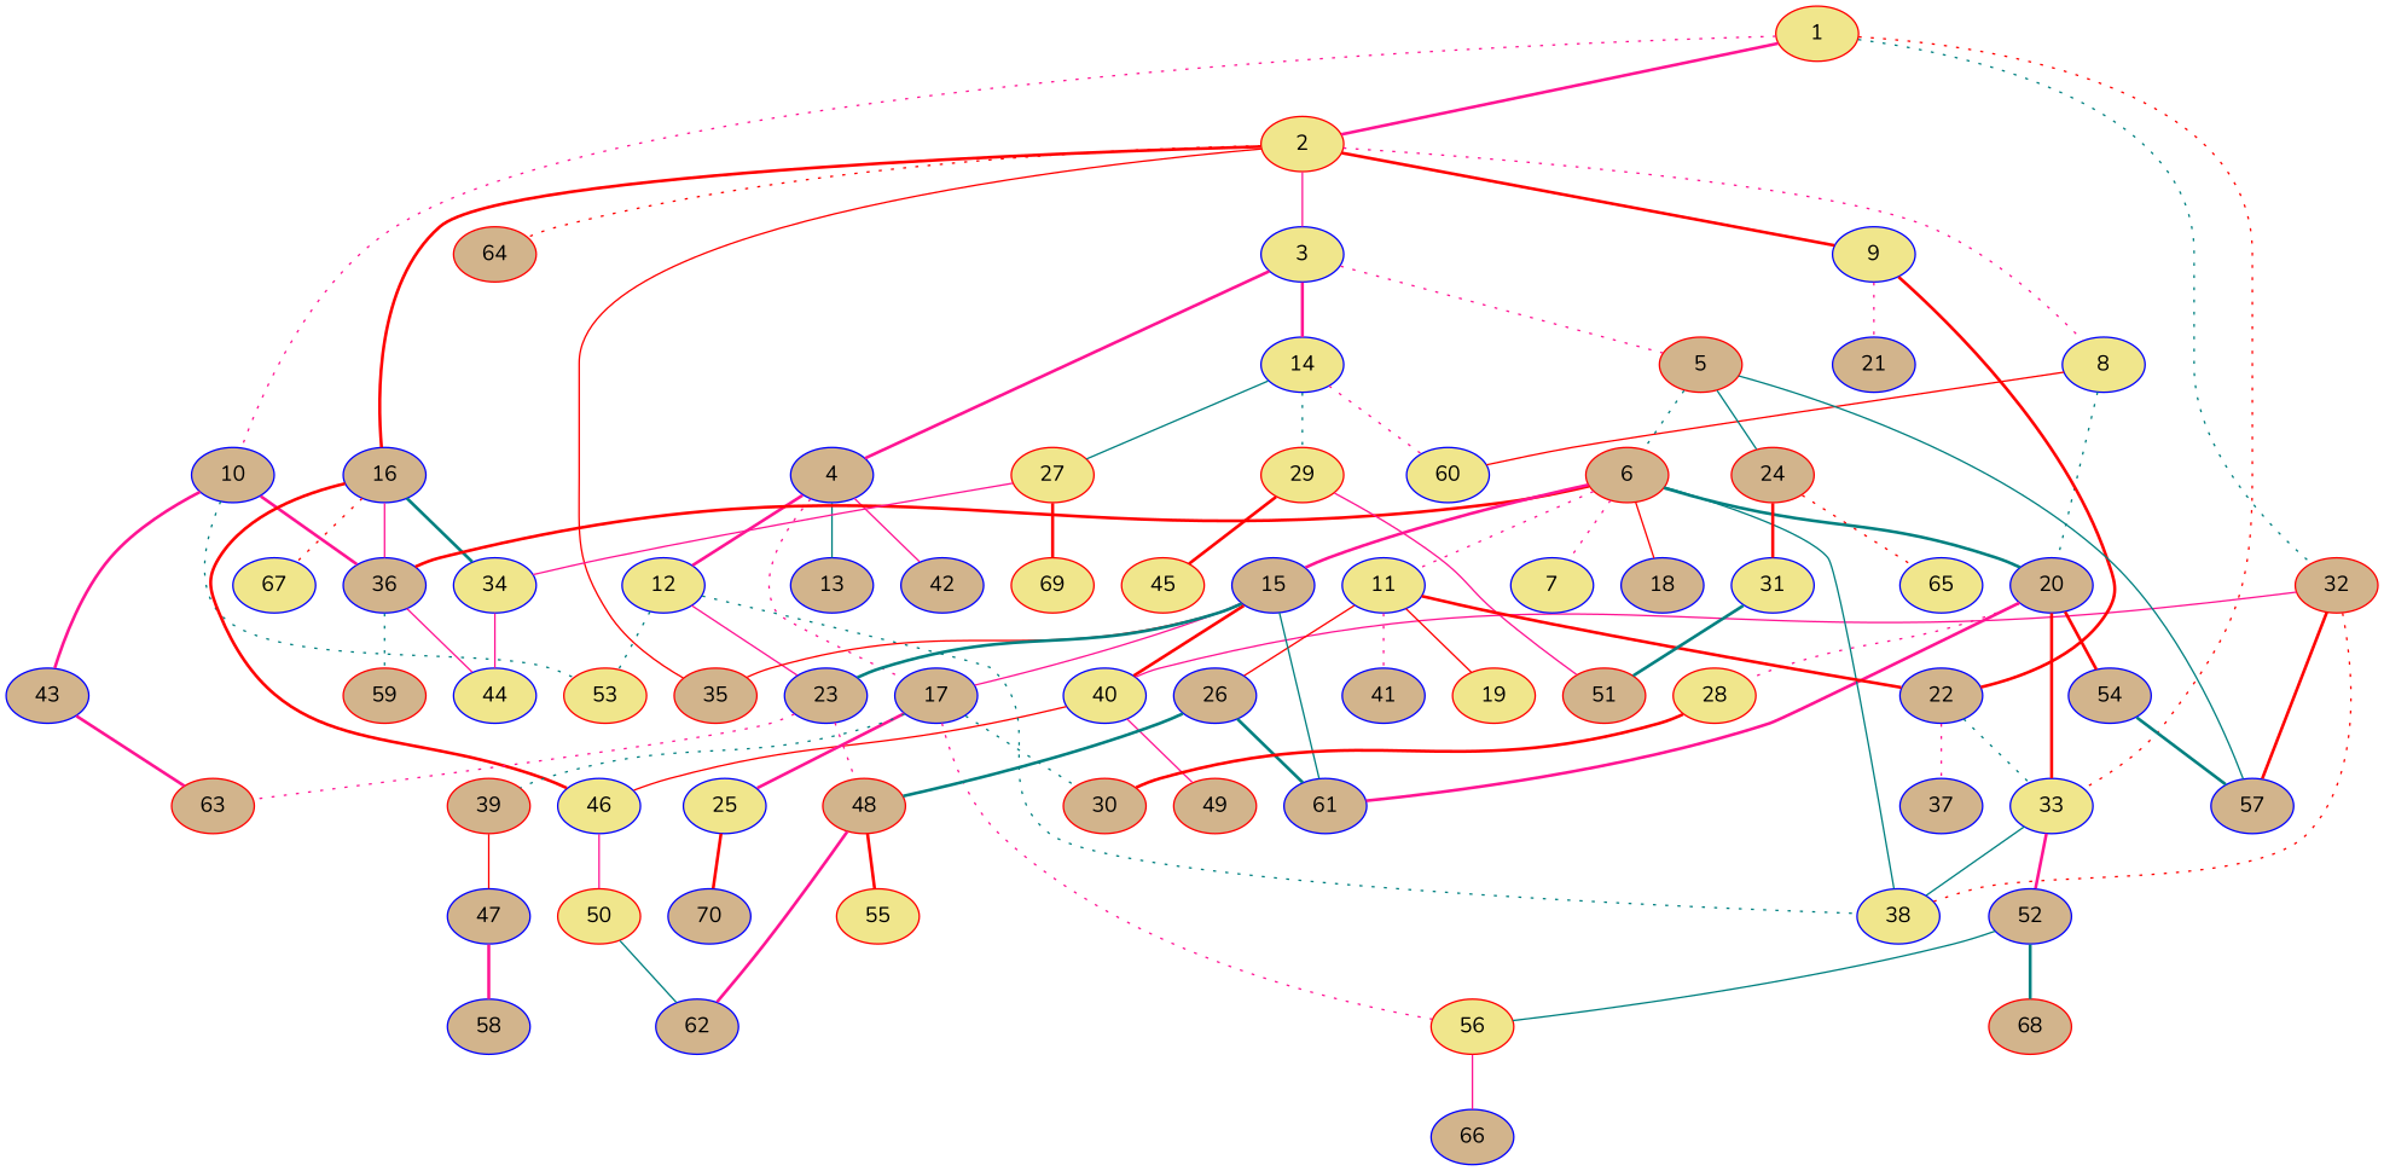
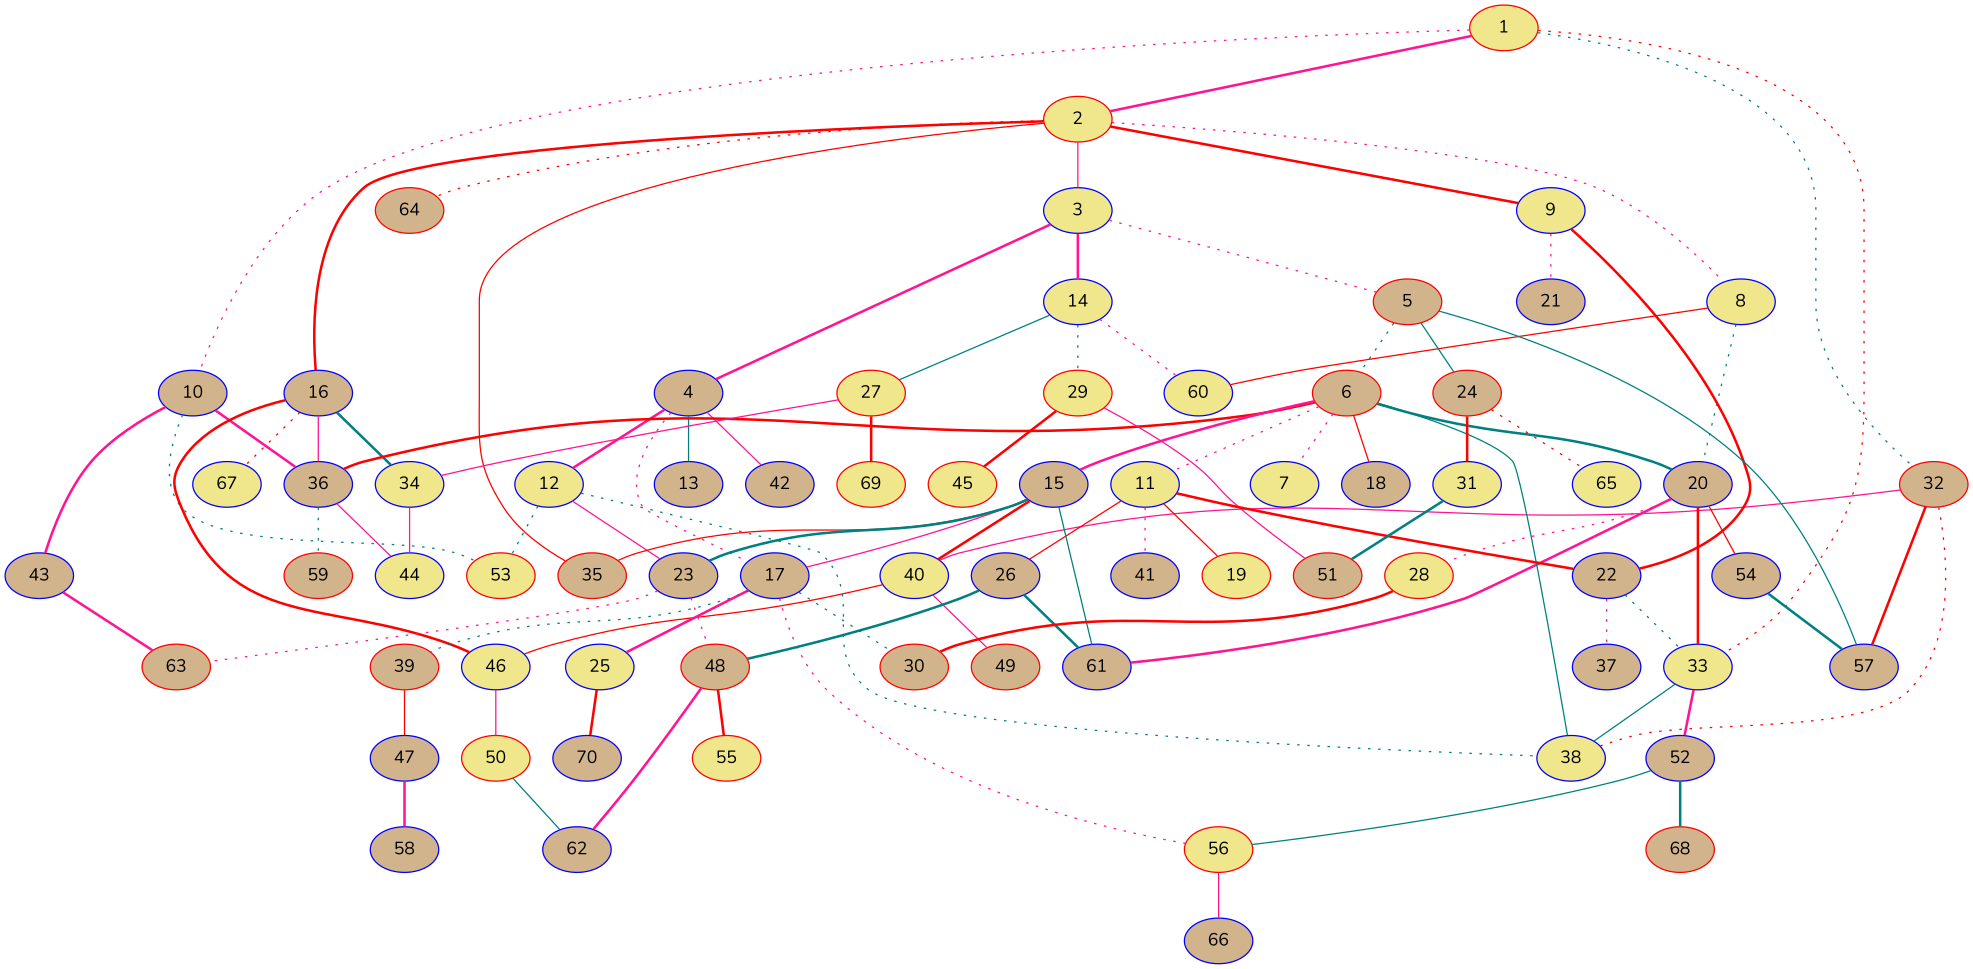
  graph {
    fontname=Nunito
    node [color=blue fillcolor=tan fontname=Nunito style=filled]
    edge [color=deeppink fontname=Nunito style=bold]
    1 [color=red fillcolor=khaki]
    2 [color=red fillcolor=khaki]
    10
    32 [color=red]
    33 [fillcolor=khaki]
    3 [fillcolor=khaki]
    8 [fillcolor=khaki]
    9 [fillcolor=khaki]
    16
    35 [color=red]
    64 [color=red]
    36
    43
    53 [color=red fillcolor=khaki]
    57
    38 [fillcolor=khaki]
    40 [fillcolor=khaki]
    52
    4
    5 [color=red]
    14 [fillcolor=khaki]
    20
    60 [fillcolor=khaki]
    21
    22
    34 [fillcolor=khaki]
    46 [fillcolor=khaki]
    67 [fillcolor=khaki]
    12 [fillcolor=khaki]
    13
    17
    42
    6 [color=red]
    24 [color=red]
    27 [color=red fillcolor=khaki]
    29 [color=red fillcolor=khaki]
    23
    25 [fillcolor=khaki]
    30 [color=red]
    39 [color=red]
    56 [color=red fillcolor=khaki]
    7 [fillcolor=khaki]
    11 [fillcolor=khaki]
    15
    18
    31 [fillcolor=khaki]
    65 [fillcolor=khaki]
    19 [color=red fillcolor=khaki]
    26
    41
    61
    28 [color=red fillcolor=khaki]
    54
    44 [fillcolor=khaki]
    59 [color=red]
    37
    63 [color=red]
    48 [color=red]
    69 [color=red fillcolor=khaki]
    45 [color=red fillcolor=khaki]
    51 [color=red]
    49 [color=red]
    50 [color=red fillcolor=khaki]
    70
    47
    66
    55 [color=red fillcolor=khaki]
    62
    68 [color=red]
    58
    1 -- 2
    1 -- 10 [style=dotted]
    1 -- 32 [color=teal style=dotted]
    1 -- 33 [color=red style=dotted]
    2 -- 3 [style=solid]
    2 -- 8 [style=dotted]
    2 -- 9 [color=red]
    2 -- 16 [color=red]
    2 -- 35 [color=red style=solid]
    2 -- 64 [color=red style=dotted]
    10 -- 36
    10 -- 43
    10 -- 53 [color=teal style=dotted]
    32 -- 57 [color=red]
    32 -- 38 [color=red style=dotted]
    32 -- 40 [style=solid]
    33 -- 38 [color=teal style=solid]
    33 -- 52
    3 -- 4
    3 -- 5 [style=dotted]
    3 -- 14
    8 -- 20 [color=teal style=dotted]
    8 -- 60 [color=red style=solid]
    9 -- 21 [style=dotted]
    9 -- 22 [color=red]
    16 -- 36 [style=solid]
    16 -- 34 [color=teal]
    16 -- 46 [color=red]
    16 -- 67 [color=red style=dotted]
    36 -- 44 [style=solid]
    36 -- 59 [color=teal style=dotted]
    43 -- 63
    40 -- 46 [color=red style=solid]
    40 -- 49 [style=solid]
    52 -- 56 [color=teal style=solid]
    52 -- 68 [color=teal]
    4 -- 12
    4 -- 13 [color=teal style=solid]
    4 -- 17 [style=dotted]
    4 -- 42 [style=solid]
    5 -- 57 [color=teal style=solid]
    5 -- 6 [color=teal style=dotted]
    5 -- 24 [color=teal style=solid]
    14 -- 60 [style=dotted]
    14 -- 27 [color=teal style=solid]
    14 -- 29 [color=teal style=dotted]
    20 -- 33 [color=red]
    20 -- 61
    20 -- 28 [style=dotted]
-   20 -- 54 [color=red]
+   20 -- 54 [color=red style=solid]
    22 -- 33 [color=teal style=dotted]
    22 -- 37 [style=dotted]
    34 -- 44 [style=solid]
    46 -- 50 [style=solid]
    12 -- 53 [color=teal style=dotted]
    12 -- 38 [color=teal style=dotted]
    12 -- 23 [style=solid]
    17 -- 25
    17 -- 30 [color=teal style=dotted]
    17 -- 39 [color=teal style=dotted]
    17 -- 56 [style=dotted]
    6 -- 36 [color=red]
    6 -- 38 [color=teal style=solid]
    6 -- 20 [color=teal]
    6 -- 7 [style=dotted]
    6 -- 11 [style=dotted]
    6 -- 15
    6 -- 18 [color=red style=solid]
    24 -- 31 [color=red]
    24 -- 65 [color=red style=dotted]
    27 -- 34 [style=solid]
    27 -- 69 [color=red]
    29 -- 45 [color=red]
    29 -- 51 [style=solid]
    23 -- 63 [style=dotted]
    23 -- 48 [style=dotted]
    25 -- 70 [color=red]
    39 -- 47 [color=red style=solid]
    56 -- 66 [style=solid]
    11 -- 22 [color=red]
    11 -- 19 [color=red style=solid]
    11 -- 26 [color=red style=solid]
    11 -- 41 [style=dotted]
    15 -- 35 [color=red style=solid]
    15 -- 40 [color=red]
    15 -- 17 [style=solid]
    15 -- 23 [color=teal]
    15 -- 61 [color=teal style=solid]
    31 -- 51 [color=teal]
    26 -- 61 [color=teal]
    26 -- 48 [color=teal]
    28 -- 30 [color=red]
    54 -- 57 [color=teal]
    48 -- 55 [color=red]
    48 -- 62
    50 -- 62 [color=teal style=solid]
    47 -- 58
  }
